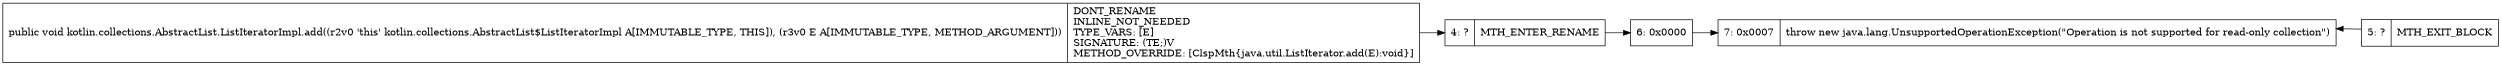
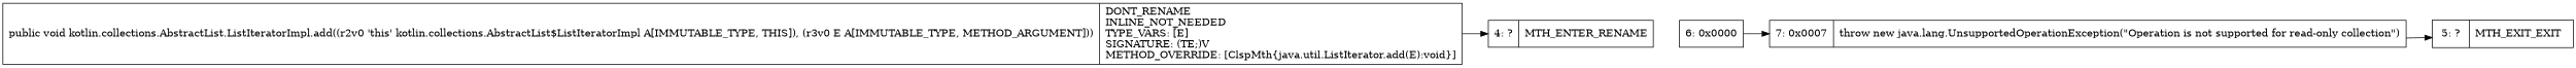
  digraph {
    rankdir=LR
    node [shape=record]
    n1 [label="{4\:\ ?|MTH_ENTER_RENAME\l}"]
    n2 [label="{6\:\ 0x0000}"]
    n3 [label="{7\:\ 0x0007|throw new java.lang.UnsupportedOperationException(\"Operation is not supported for read\-only collection\")\l}"]
-   n4 [label="{5\:\ ?|MTH_EXIT_BLOCK\l}"]
+   n4 [label="{5\:\ ?|MTH_EXIT_EXIT\l}"]
    n5 [label="{public void kotlin.collections.AbstractList.ListIteratorImpl.add((r2v0 'this' kotlin.collections.AbstractList$ListIteratorImpl A[IMMUTABLE_TYPE, THIS]), (r3v0 E A[IMMUTABLE_TYPE, METHOD_ARGUMENT]))  | DONT_RENAME\lINLINE_NOT_NEEDED\lTYPE_VARS: [E]\lSIGNATURE: (TE;)V\lMETHOD_OVERRIDE: [ClspMth\{java.util.ListIterator.add(E):void\}]\l}"]
-   n1 -> n2
    n2 -> n3
-   n4 -> n3
+   n3 -> n4
    n5 -> n1
  }
